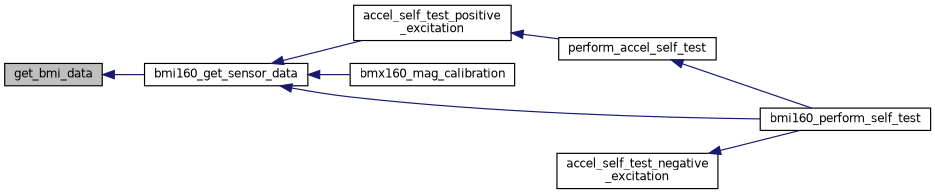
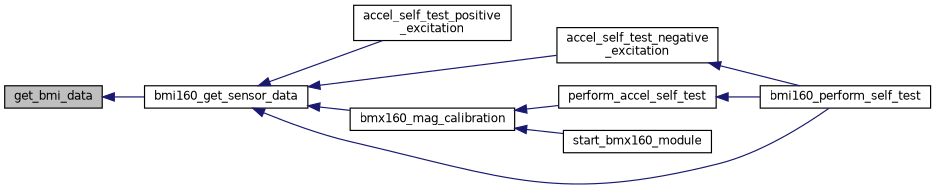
  digraph {
    rankdir=LR
    node [color=black fillcolor=white fontname=Helvetica fontsize=10 shape=record style=filled]
    edge [color=midnightblue dir=back fontname=Helvetica fontsize=10 labelfontname=Helvetica labelfontsize=10 style=solid]
    n1 [fillcolor=grey75 fontcolor=black height=0.2 label=get_bmi_data width=0.4]
    n2 [height=0.2 label=bmi160_get_sensor_data width=0.4]
    n3 [height=0.2 label="accel_self_test_positive\l_excitation" width=0.4]
    n4 [height=0.2 label="accel_self_test_negative\l_excitation" width=0.4]
    n5 [height=0.2 label=bmx160_mag_calibration width=0.4]
    n6 [height=0.2 label=bmi160_perform_self_test width=0.4]
    n7 [height=0.2 label=perform_accel_self_test width=0.4]
+   n8 [height=0.2 label=start_bmx160_module width=0.4]
    n1 -> n2
    n2 -> n3
+   n2 -> n4
    n2 -> n5
    n2 -> n6
-   n3 -> n7
+   n5 -> n7
    n4 -> n6
+   n5 -> n8
    n7 -> n6
  }
